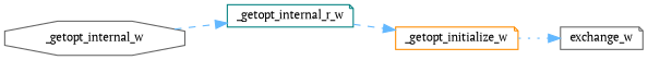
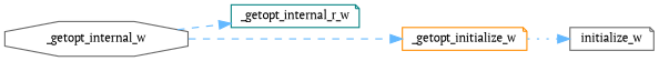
  digraph {
    fontname="PT Serif"
    rankdir=LR
    node [color=gray40 fillcolor=white fontname="PT Serif" fontsize=10 shape=note style=filled]
    edge [color=steelblue1 fontname="PT Serif" fontsize=10 labelfontname=Helvetica labelfontsize=10 style=dashed]
    n1 [height=0.2 label=_getopt_internal_w shape=octagon width=0.4]
    n2 [color=teal height=0.2 label=_getopt_internal_r_w width=0.4]
    n3 [color=darkorange height=0.2 label=_getopt_initialize_w width=0.4]
-   n4 [height=0.2 label=exchange_w width=0.4]
+   n4 [height=0.2 label=initialize_w width=0.4]
    n1 -> n2
-   n2 -> n3
+   n1 -> n3
    n3 -> n4 [style=dotted]
  }
